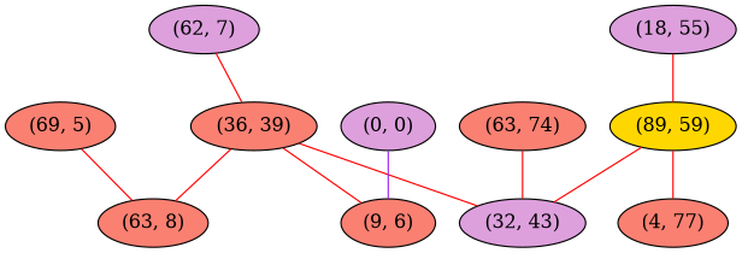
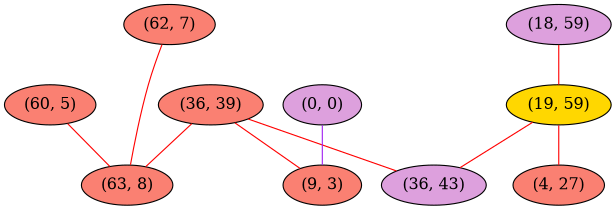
  graph {
    node [fillcolor=salmon style=filled]
    edge [color=red weight=1]
    n1 [label="(63, 8)"]
-   "(60, 5)" [label="(69, 5)"]
+   "(60, 5)"
    "(36, 39)"
-   "(9, 6)"
-   "(36, 43)" [fillcolor=plum label="(32, 43)"]
+   "(9, 6)" [label="(9, 3)"]
+   "(36, 43)" [fillcolor=plum]
    "(0, 0)" [fillcolor=plum]
-   "(62, 7)" [fillcolor=plum]
-   "(18, 59)" [fillcolor=plum label="(18, 55)"]
-   "(19, 59)" [fillcolor=gold label="(89, 59)"]
-   "(4, 77)"
-   "(63, 74)"
+   "(62, 7)"
+   "(18, 59)" [fillcolor=plum]
+   "(19, 59)" [fillcolor=gold]
+   "(4, 77)" [label="(4, 27)"]
    "(60, 5)" -- n1
    "(36, 39)" -- n1
    "(36, 39)" -- "(9, 6)"
    "(36, 39)" -- "(36, 43)"
    "(0, 0)" -- "(9, 6)" [color=purple weight=4]
-   "(62, 7)" -- "(36, 39)"
+   "(62, 7)" -- n1
    "(18, 59)" -- "(19, 59)"
    "(19, 59)" -- "(36, 43)"
    "(19, 59)" -- "(4, 77)"
-   "(63, 74)" -- "(36, 43)"
  }
